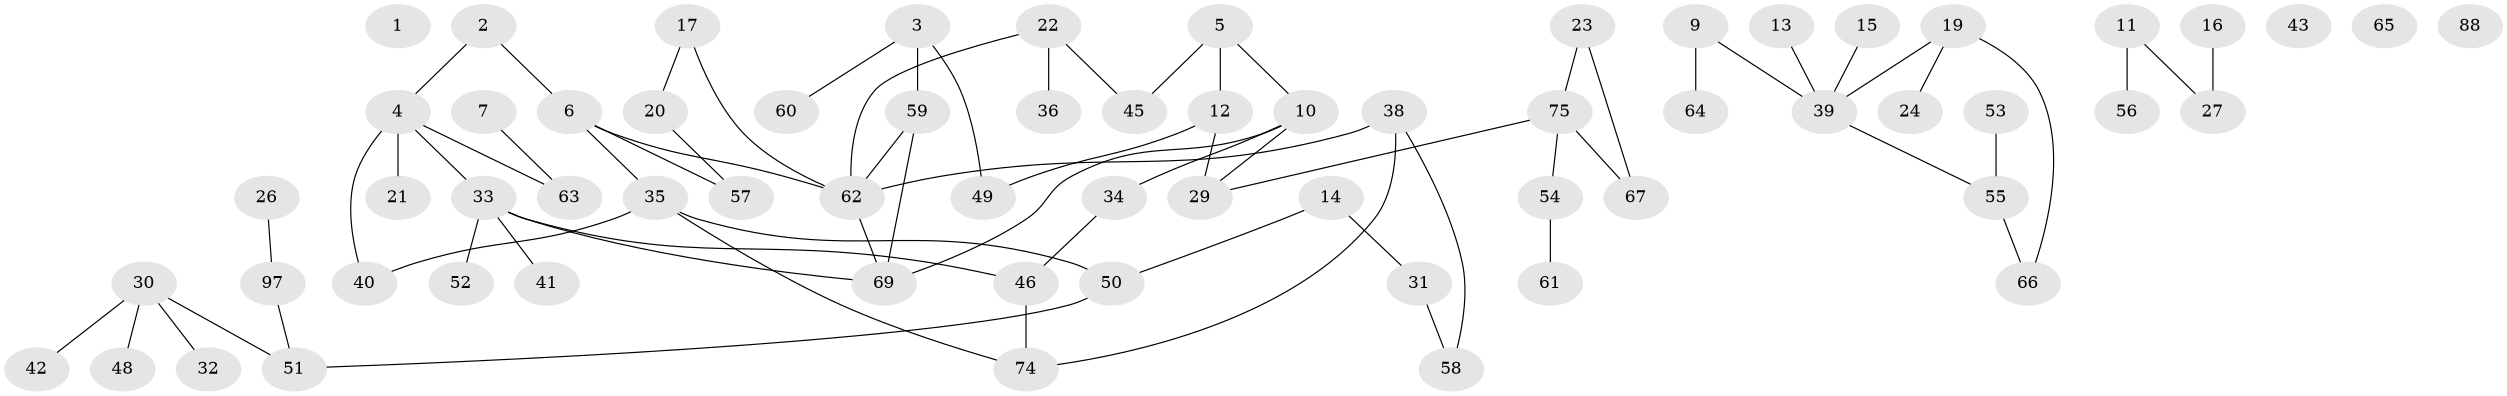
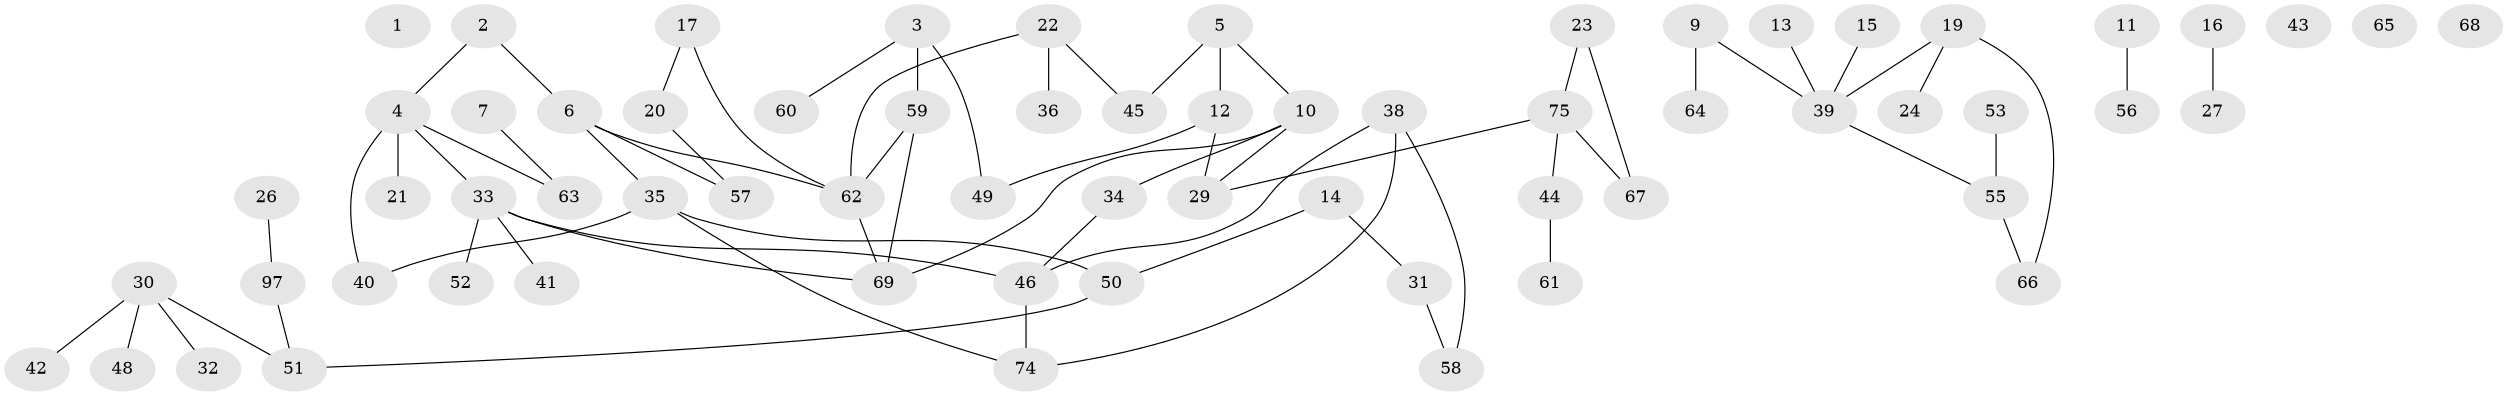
  graph {
    node [color=gray90 style=filled]
    1
    2
    4
    6
    21
    33
    40
    63
    35
    57
    62
    3
    49
    59
    60
    69
    52
    41
    46
    5
    10
    12
    45
    29
    34
    50
    n27 [label=74]
    7
    9
    39
    64
    55
    11
    56
    27
    13
    14
    31
    58
    51
    15
    16
    17
    20
    19
    24
    66
    22
    36
    n50 [label=75]
    23
    67
-   44 [label=54]
+   44
    61
    n55 [label=97]
    26
    30
    48
    32
    42
    38
    43
    53
    65
-   68 [label=88]
+   68
    2 -- 4
    2 -- 6
    4 -- 21
    4 -- 33
    4 -- 40
    4 -- 63
    6 -- 35
    6 -- 57
    6 -- 62
    33 -- 69
    33 -- 52
    33 -- 41
    33 -- 46
    35 -- 40
    35 -- 50
    35 -- n27
    62 -- 69
    3 -- 49
    3 -- 59
    3 -- 60
    59 -- 62
    59 -- 69
    46 -- n27
    5 -- 10
    5 -- 12
    5 -- 45
    10 -- 69
    10 -- 29
    10 -- 34
    12 -- 49
    12 -- 29
    34 -- 46
    50 -- 51
    7 -- 63
    9 -- 39
    9 -- 64
    39 -- 55
    55 -- 66
    11 -- 56
-   11 -- 27
    13 -- 39
    14 -- 50
    14 -- 31
    31 -- 58
    15 -- 39
    16 -- 27
    17 -- 62
    17 -- 20
    20 -- 57
    19 -- 39
    19 -- 24
    19 -- 66
    22 -- 62
    22 -- 45
    22 -- 36
    n50 -- 29
    n50 -- 67
    n50 -- 44
    23 -- n50
    23 -- 67
    44 -- 61
    n55 -- 51
    26 -- n55
    30 -- 51
    30 -- 48
    30 -- 32
    30 -- 42
-   38 -- 62
+   38 -- 46
    38 -- n27
    38 -- 58
    53 -- 55
  }
